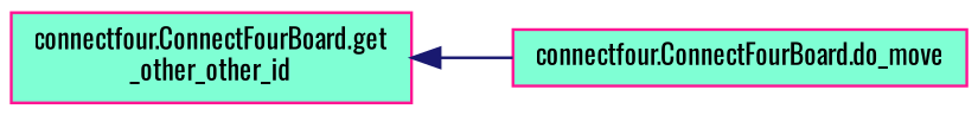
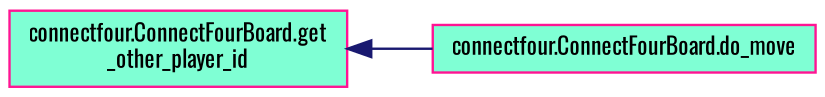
  digraph {
    rankdir=LR
    fontname=Oswald
    node [color=deeppink fillcolor=aquamarine fontname=Oswald fontsize=10 shape=record style=filled]
-   n1 [fontcolor=black height=0.2 label="connectfour.ConnectFourBoard.get\l_other_other_id" width=0.4]
+   n1 [fontcolor=black height=0.2 label="connectfour.ConnectFourBoard.get\l_other_player_id" width=0.4]
    n2 [height=0.2 label="connectfour.ConnectFourBoard.do_move" width=0.4]
    n1 -> n2 [color=midnightblue dir=back fontname=Oswald fontsize=10 labelfontname=Helvetica labelfontsize=10 style=solid]
  }
